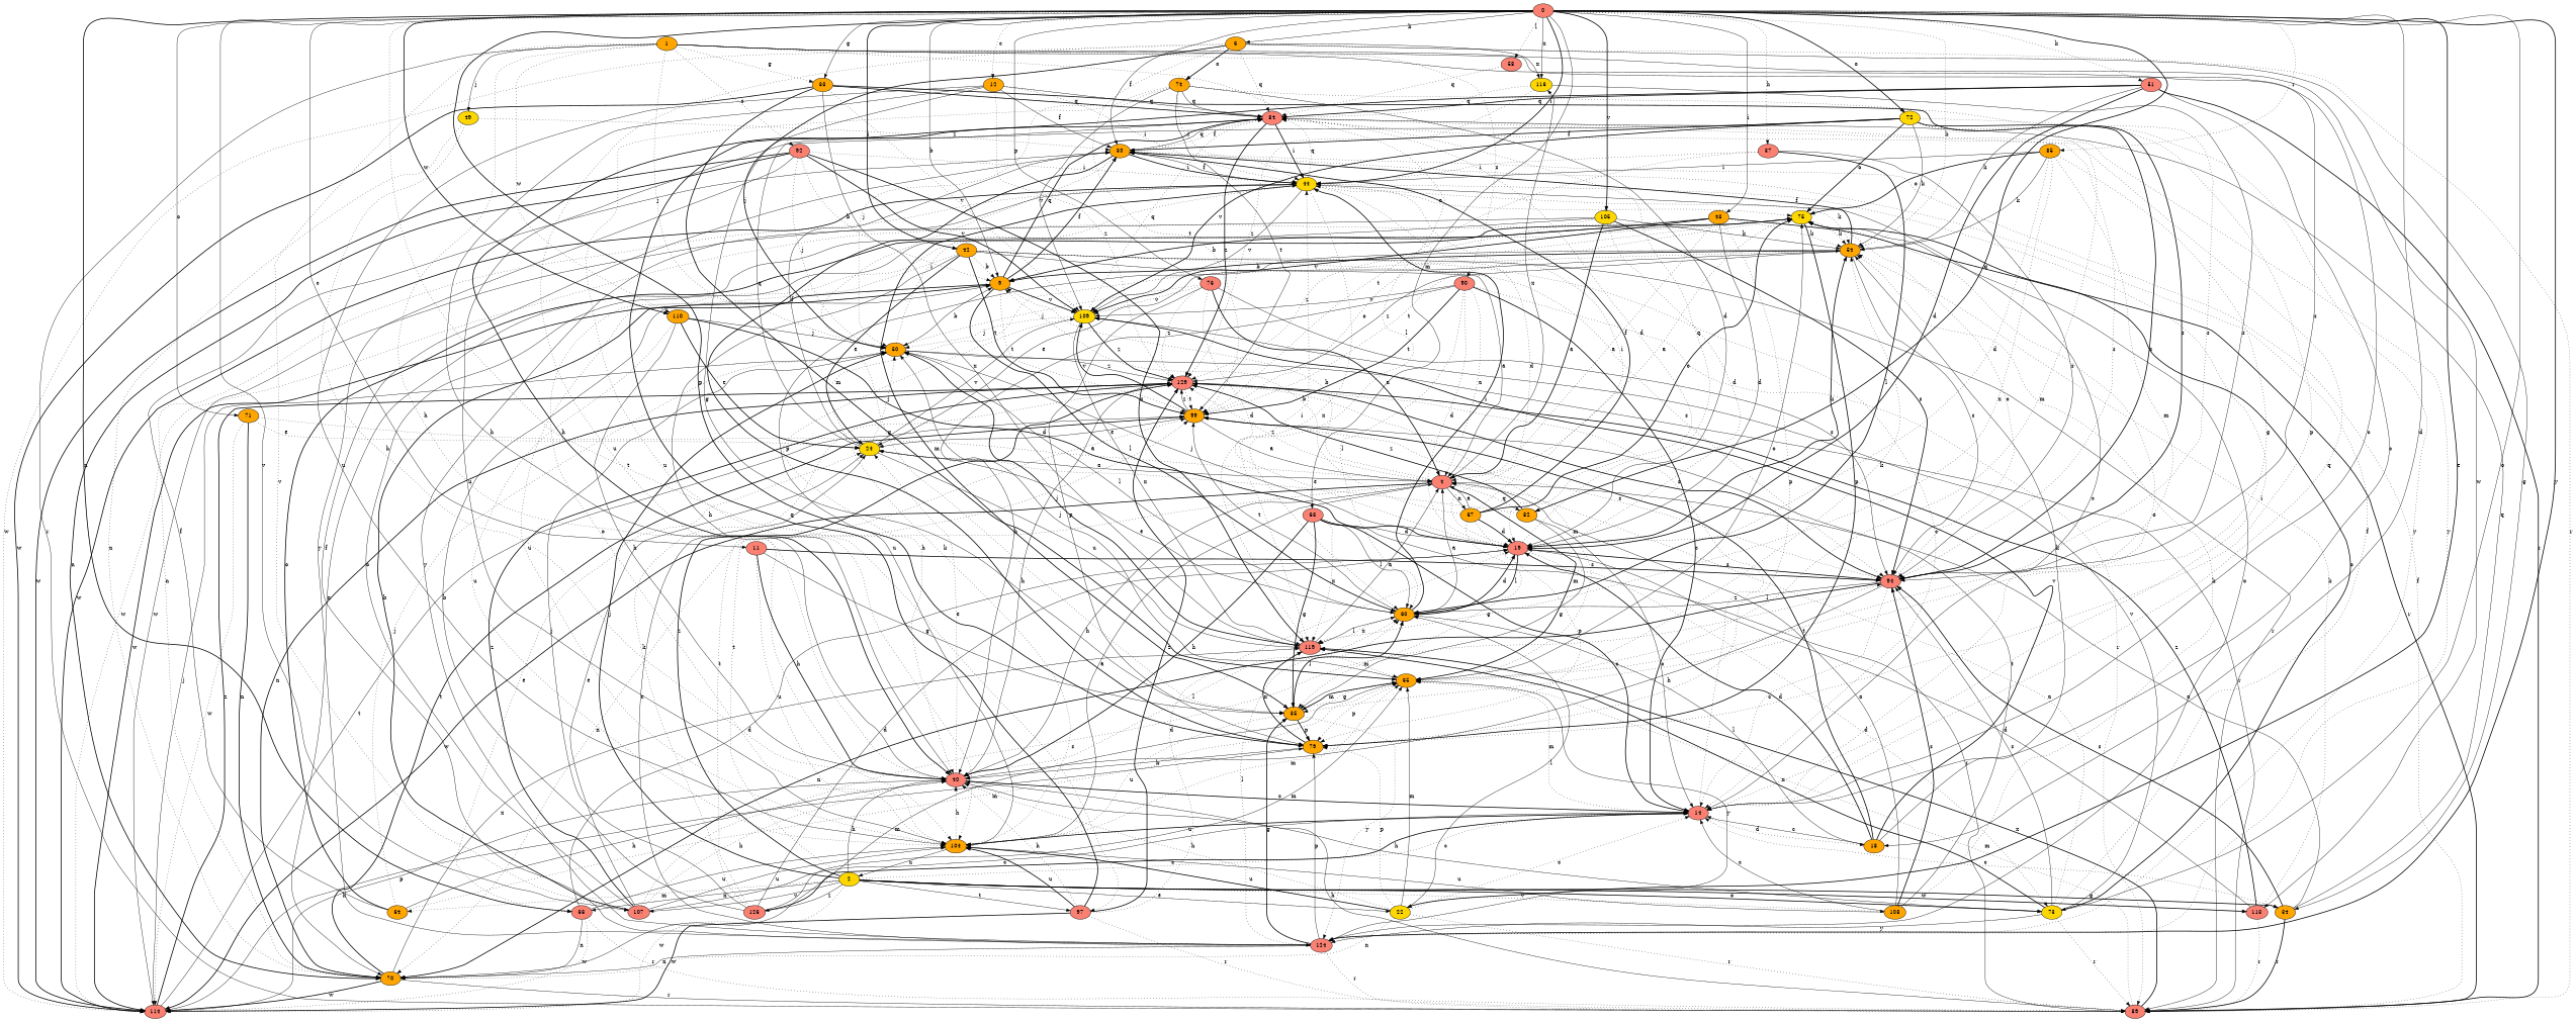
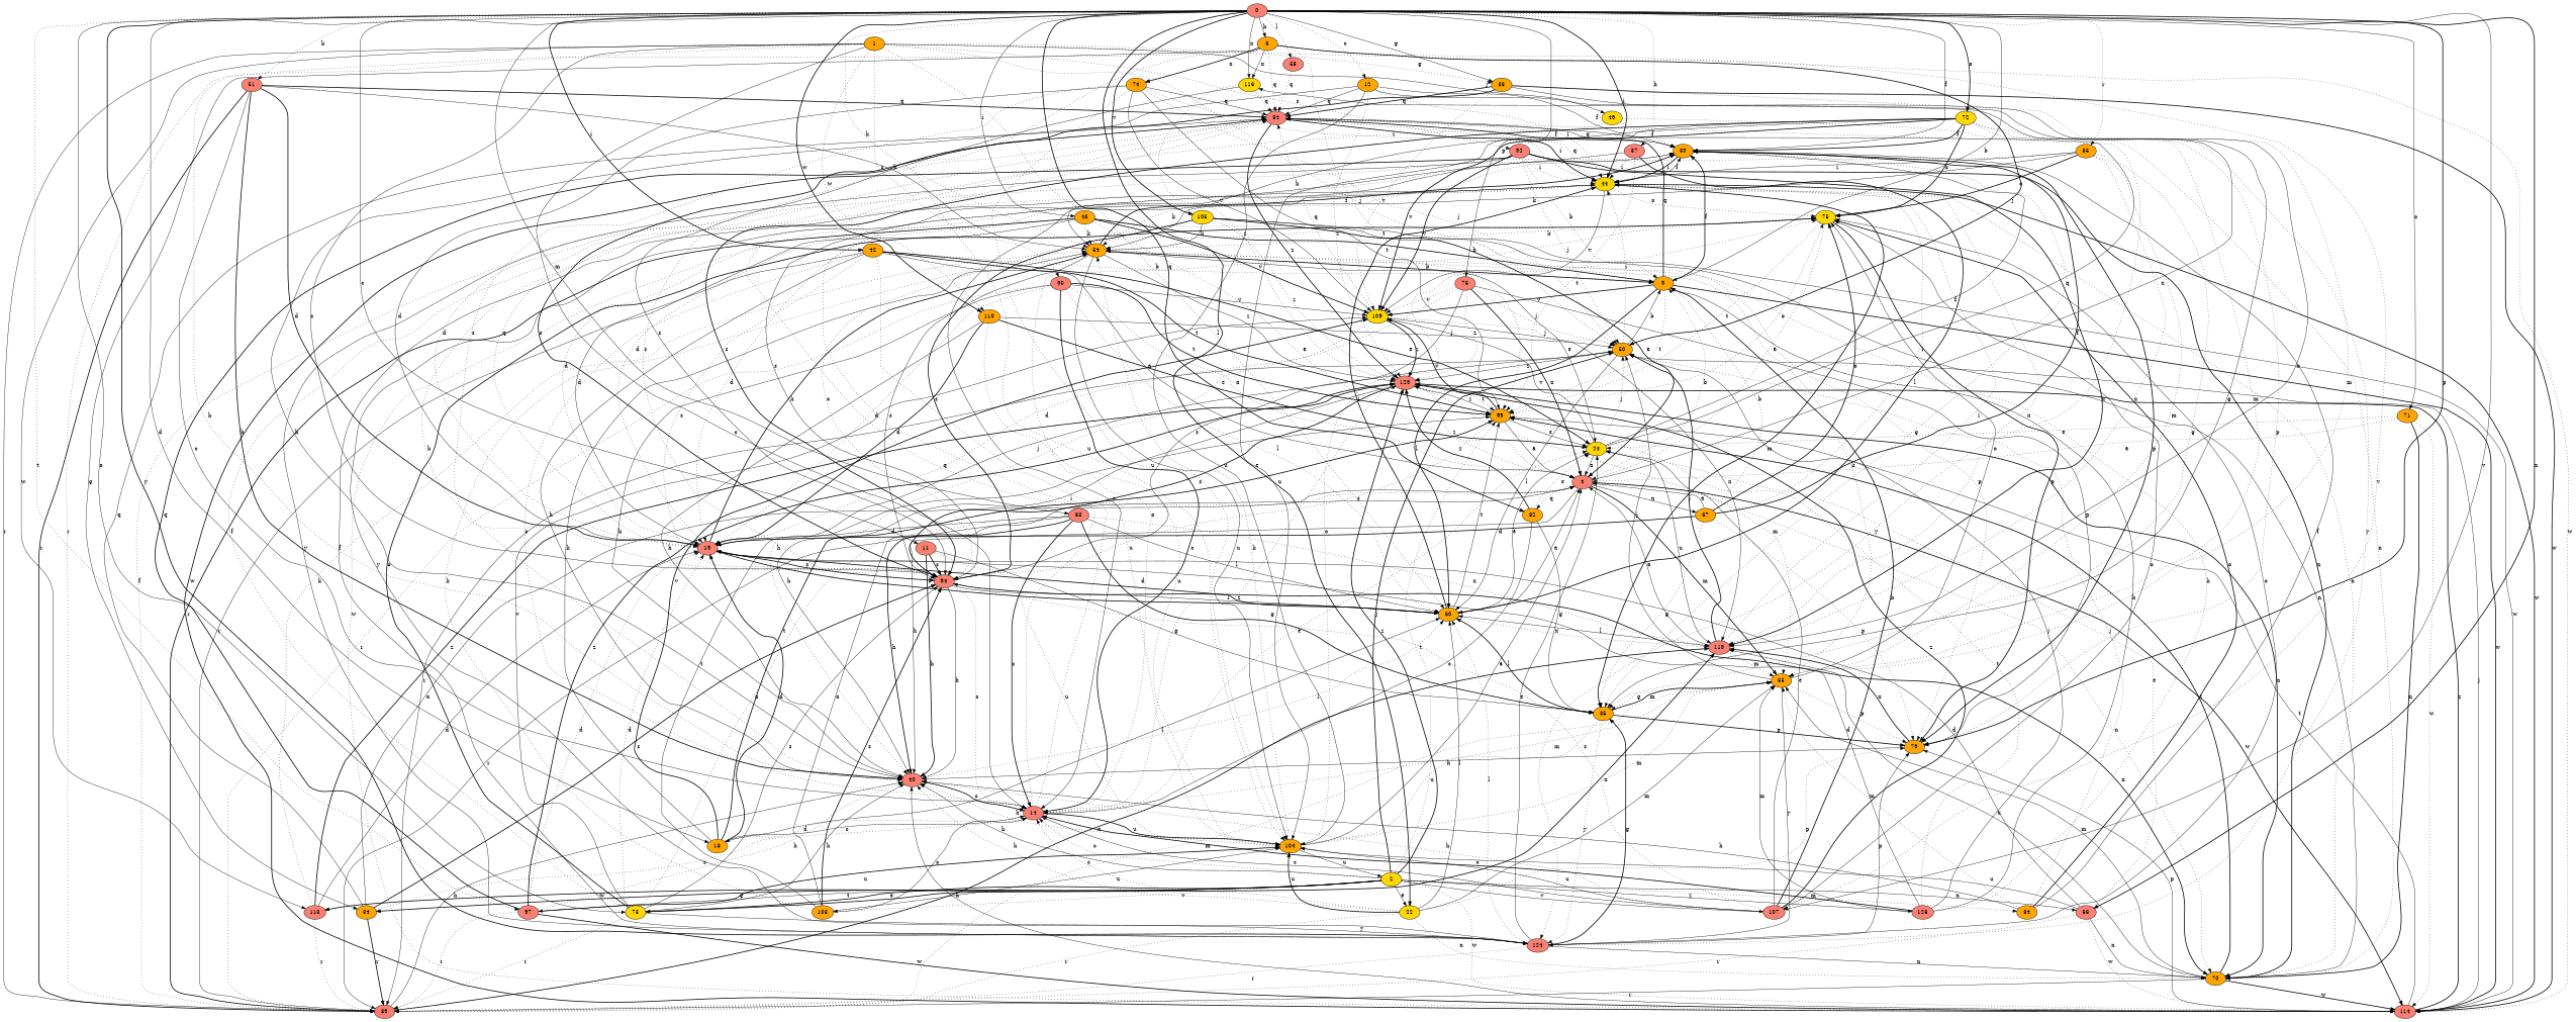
  strict digraph {
    node [fillcolor=orange style=filled]
    edge [style=dotted]
    0 [fillcolor=salmon]
    6
    9
    11 [fillcolor=salmon]
    12
    18
    22 [fillcolor=gold]
    30
    33
    37 [fillcolor=salmon]
    42
    43
    44 [fillcolor=gold]
    51 [fillcolor=salmon]
    54
    58 [fillcolor=salmon]
    63 [fillcolor=salmon]
    66 [fillcolor=salmon]
    71
    72 [fillcolor=gold]
    73 [fillcolor=gold]
    76 [fillcolor=salmon]
    79
    82
    85
    97 [fillcolor=salmon]
    105 [fillcolor=gold]
    107 [fillcolor=salmon]
    110
    116 [fillcolor=gold]
    124 [fillcolor=salmon]
    50
    89 [fillcolor=salmon]
    34
    99
    104
    114 [fillcolor=salmon]
    74
    84 [fillcolor=salmon]
    60
    109 [fillcolor=gold]
    40 [fillcolor=salmon]
    94 [fillcolor=salmon]
    35
    129 [fillcolor=salmon]
    14 [fillcolor=salmon]
    19 [fillcolor=salmon]
    65
    70
    119 [fillcolor=salmon]
    4 [fillcolor=salmon]
    24 [fillcolor=gold]
    75 [fillcolor=gold]
    1
    49 [fillcolor=gold]
    90 [fillcolor=salmon]
    92 [fillcolor=salmon]
    113 [fillcolor=salmon]
    2 [fillcolor=gold]
    64
    108
    126 [fillcolor=salmon]
    67
    0 -> 6 [label=b style=solid]
    0 -> 9 [label=b style=solid]
    0 -> 11 [label=c style=solid]
    0 -> 12 [label=c]
    0 -> 18 [label=d style=solid]
    0 -> 22 [label=e style=bold]
    0 -> 30 [label=f style=solid]
    0 -> 33 [label=g style=solid]
    0 -> 37 [label=h]
    0 -> 42 [label=i style=bold]
    0 -> 43 [label=i style=solid]
    0 -> 44 [label=i style=bold]
    0 -> 51 [label=k]
    0 -> 54 [label=k]
    0 -> 58 [label=l]
    0 -> 63 [label=m style=solid]
    0 -> 66 [label=n style=bold]
    0 -> 71 [label=o style=solid]
    0 -> 72 [label=o style=bold]
    0 -> 73 [label=o style=solid]
    0 -> 76 [label=p style=solid]
    0 -> 79 [label=p style=bold]
    0 -> 82 [label=q style=bold]
    0 -> 85 [label=r]
    0 -> 97 [label=t]
    0 -> 105 [label=v style=bold]
    0 -> 107 [label=v style=solid]
    0 -> 110 [label=w style=bold]
    0 -> 116 [label=x style=solid]
    0 -> 124 [label=y style=bold]
    6 -> 116 [label=x style=solid]
    6 -> 50 [label=j style=bold]
    6 -> 89 [label=r]
    6 -> 34 [label=g style=solid]
    6 -> 99 [label=t]
    6 -> 104 [label=u]
    6 -> 114 [label=w]
    6 -> 74 [label=o style=bold]
    6 -> 84 [label=q]
    9 -> 30 [label=f style=bold]
    9 -> 99 [label=t]
    9 -> 114 [label=w style=bold]
    9 -> 84 [label=q style=bold]
    9 -> 60 [label=l style=bold]
    9 -> 109 [label=v style=bold]
    11 -> 104 [label=u]
    11 -> 40 [label=h style=bold]
    11 -> 94 [label=s style=bold]
    11 -> 35 [label=g style=solid]
    12 -> 30 [label=f style=solid]
    12 -> 44 [label=i]
    12 -> 104 [label=u style=solid]
    12 -> 84 [label=q style=solid]
    12 -> 40 [label=h style=solid]
    12 -> 35 [label=g style=solid]
    12 -> 129 [label=z]
    18 -> 54 [label=k style=solid]
    18 -> 99 [label=t style=bold]
    18 -> 60 [label=l style=solid]
    18 -> 109 [label=v style=bold]
    18 -> 14 [label=c style=solid]
    18 -> 19 [label=d style=bold]
    22 -> 79 [label=p]
    22 -> 89 [label=r]
    22 -> 104 [label=u style=bold]
    22 -> 60 [label=l style=solid]
    22 -> 40 [label=h]
    22 -> 14 [label=c]
    22 -> 65 [label=m style=solid]
    22 -> 70 [label=n]
    30 -> 44 [label=i style=bold]
    30 -> 79 [label=p style=bold]
    30 -> 84 [label=q style=solid]
    30 -> 35 [label=g]
    33 -> 114 [label=w style=bold]
    33 -> 84 [label=q style=bold]
    33 -> 109 [label=v]
    33 -> 94 [label=s style=bold]
-   33 -> 65 [label=m style=bold]
+   33 -> 65 [label=m]
    33 -> 119 [label=x style=solid]
    37 -> 44 [label=i]
    37 -> 99 [label=t]
    37 -> 60 [label=l style=bold]
    37 -> 94 [label=s style=solid]
    42 -> 9 [label=b]
    42 -> 89 [label=r style=solid]
    42 -> 99 [label=t style=bold]
    42 -> 104 [label=u]
    42 -> 40 [label=h style=solid]
    42 -> 94 [label=s]
    42 -> 14 [label=c]
    42 -> 4 [label=a style=solid]
    42 -> 24 [label=e style=bold]
    43 -> 9 [label=b style=bold]
    43 -> 54 [label=k]
    43 -> 79 [label=p]
    43 -> 89 [label=r style=bold]
    43 -> 114 [label=w]
    43 -> 109 [label=v style=bold]
    43 -> 19 [label=d style=solid]
    43 -> 4 [label=a]
    44 -> 30 [label=f style=solid]
    44 -> 54 [label=k]
    44 -> 124 [label=y style=solid]
    44 -> 114 [label=w style=bold]
    44 -> 84 [label=q]
    44 -> 109 [label=v style=solid]
    44 -> 35 [label=m style=bold]
    44 -> 14 [label=c style=solid]
    44 -> 19 [label=d]
    44 -> 70 [label=n]
    44 -> 119 [label=x]
    44 -> 75 [label=o]
    51 -> 54 [label=k style=solid]
    51 -> 89 [label=r style=bold]
    51 -> 84 [label=q style=bold]
    51 -> 40 [label=h style=bold]
    51 -> 14 [label=c style=solid]
    51 -> 19 [label=d style=bold]
    54 -> 9 [label=b style=bold]
    54 -> 30 [label=f style=bold]
    54 -> 104 [label=u style=solid]
    54 -> 94 [label=s style=solid]
    54 -> 129 [label=z style=solid]
    54 -> 24 [label=e style=solid]
    58 -> 84 [label=q]
    63 -> 89 [label=r style=solid]
    63 -> 60 [label=l style=solid]
    63 -> 40 [label=h style=bold]
    63 -> 35 [label=g style=bold]
    63 -> 14 [label=c style=bold]
    63 -> 19 [label=d style=solid]
    63 -> 119 [label=x]
    66 -> 89 [label=r]
    66 -> 104 [label=u style=solid]
    66 -> 114 [label=w]
    66 -> 19 [label=d style=solid]
    66 -> 70 [label=n style=solid]
    66 -> 24 [label=e]
    71 -> 114 [label=w]
    71 -> 70 [label=n style=bold]
    71 -> 4 [label=a]
    71 -> 24 [label=e]
    72 -> 30 [label=f style=bold]
    72 -> 54 [label=k style=solid]
    72 -> 79 [label=p]
    72 -> 124 [label=y]
    72 -> 104 [label=u style=solid]
    72 -> 109 [label=v style=bold]
    72 -> 94 [label=s style=bold]
    72 -> 65 [label=m]
    72 -> 75 [label=o style=bold]
    73 -> 30 [label=f]
    73 -> 124 [label=y style=solid]
    73 -> 89 [label=r]
    73 -> 109 [label=v style=solid]
    73 -> 40 [label=h style=solid]
    73 -> 94 [label=s style=solid]
-   19 -> 73 [label=d]
+   73 -> 19 [label=d]
    73 -> 119 [label=x style=bold]
    73 -> 4 [label=a]
    73 -> 75 [label=o style=bold]
    76 -> 79 [label=p style=solid]
    76 -> 50 [label=j]
    76 -> 109 [label=v]
    76 -> 94 [label=s style=solid]
    76 -> 129 [label=z]
    76 -> 19 [label=d]
    76 -> 4 [label=a style=bold]
    79 -> 40 [label=h style=solid]
    79 -> 119 [label=x style=bold]
    82 -> 35 [label=g style=solid]
    82 -> 129 [label=z style=bold]
    82 -> 14 [label=c style=solid]
    82 -> 24 [label=e]
    85 -> 44 [label=i style=solid]
    85 -> 54 [label=k style=solid]
    85 -> 35 [label=g]
    85 -> 19 [label=d]
    85 -> 65 [label=m]
    85 -> 119 [label=x]
    85 -> 75 [label=o style=bold]
    97 -> 89 [label=r]
    97 -> 104 [label=u style=bold]
    97 -> 114 [label=w style=bold]
    97 -> 84 [label=q style=bold]
    97 -> 40 [label=h]
    97 -> 129 [label=z style=bold]
    97 -> 19 [label=d]
    105 -> 54 [label=k style=solid]
    105 -> 114 [label=w style=solid]
    105 -> 94 [label=s style=bold]
    105 -> 129 [label=z]
    105 -> 19 [label=d]
    105 -> 70 [label=n style=solid]
    105 -> 4 [label=a style=bold]
    107 -> 9 [label=b style=bold]
    107 -> 104 [label=u style=solid]
    107 -> 40 [label=h]
    107 -> 94 [label=s]
    107 -> 129 [label=z style=bold]
    107 -> 14 [label=c style=solid]
    107 -> 24 [label=e style=solid]
    107 -> 75 [label=o style=solid]
    110 -> 50 [label=j style=solid]
    110 -> 104 [label=u]
    110 -> 40 [label=h style=solid]
    110 -> 19 [label=d style=bold]
    110 -> 24 [label=e style=bold]
    116 -> 84 [label=q]
    116 -> 94 [label=s style=solid]
    116 -> 129 [label=z]
    124 -> 30 [label=f style=solid]
    124 -> 79 [label=p style=solid]
    124 -> 89 [label=r]
    124 -> 60 [label=l]
    124 -> 35 [label=g style=bold]
    124 -> 70 [label=n style=solid]
    124 -> 24 [label=e style=solid]
    124 -> 75 [label=o style=solid]
    50 -> 9 [label=b style=solid]
    50 -> 44 [label=i]
    50 -> 89 [label=r style=solid]
    50 -> 60 [label=l style=solid]
    50 -> 129 [label=z style=solid]
    89 -> 30 [label=f]
    89 -> 40 [label=h style=solid]
    89 -> 65 [label=m]
    89 -> 119 [label=x style=bold]
    34 -> 89 [label=r style=bold]
    34 -> 84 [label=q style=solid]
    34 -> 94 [label=s style=bold]
    34 -> 14 [label=c]
    34 -> 4 [label=a style=solid]
    99 -> 109 [label=v style=bold]
    99 -> 94 [label=s]
    99 -> 129 [label=z style=solid]
    99 -> 4 [label=a style=solid]
    99 -> 24 [label=e style=solid]
    99 -> 75 [label=o]
    104 -> 54 [label=k]
    104 -> 40 [label=h]
    104 -> 65 [label=m]
    104 -> 4 [label=a style=solid]
    104 -> 75 [label=o]
    104 -> 2 [label=u style=solid]
    114 -> 79 [label=p style=solid]
    114 -> 50 [label=j style=solid]
    114 -> 99 [label=t style=solid]
    114 -> 40 [label=h style=solid]
    114 -> 129 [label=z style=bold]
    74 -> 44 [label=i]
    74 -> 50 [label=j]
    74 -> 99 [label=t style=solid]
    74 -> 104 [label=u]
    74 -> 84 [label=q style=solid]
    74 -> 109 [label=v style=solid]
    74 -> 94 [label=s]
    74 -> 19 [label=d style=solid]
    84 -> 30 [label=f]
    84 -> 44 [label=i style=bold]
    84 -> 124 [label=y]
    84 -> 94 [label=s]
    84 -> 129 [label=z style=bold]
    84 -> 19 [label=d]
    60 -> 44 [label=i style=bold]
    60 -> 99 [label=t style=solid]
    60 -> 19 [label=d style=bold]
    60 -> 119 [label=x]
    60 -> 4 [label=a style=solid]
    60 -> 24 [label=e style=solid]
    109 -> 50 [label=j]
    109 -> 84 [label=q]
    109 -> 40 [label=h]
    109 -> 129 [label=z style=bold]
    109 -> 119 [label=x style=solid]
    40 -> 60 [label=l]
    40 -> 14 [label=c style=bold]
-   40 -> 24 [label=e]
+   14 -> 24 [label=e]
    94 -> 60 [label=l style=solid]
    94 -> 40 [label=h style=solid]
    94 -> 14 [label=c]
    94 -> 70 [label=n style=bold]
    94 -> 75 [label=o]
    35 -> 79 [label=p style=bold]
    35 -> 124 [label=y]
    35 -> 104 [label=u]
    35 -> 60 [label=l style=bold]
    35 -> 65 [label=m style=bold]
    129 -> 99 [label=t]
    129 -> 40 [label=h style=solid]
    129 -> 94 [label=s style=bold]
    129 -> 65 [label=m]
    129 -> 70 [label=n style=bold]
    14 -> 18 [label=d]
    14 -> 44 [label=i]
    14 -> 104 [label=u style=bold]
    14 -> 84 [label=q]
    14 -> 129 [label=z]
    14 -> 65 [label=m]
    14 -> 75 [label=o]
    19 -> 54 [label=k style=bold]
    19 -> 50 [label=j style=solid]
    19 -> 84 [label=q]
    19 -> 60 [label=l style=bold]
    19 -> 94 [label=s style=bold]
    65 -> 54 [label=k]
    65 -> 79 [label=p]
    65 -> 124 [label=y style=solid]
    65 -> 50 [label=j style=solid]
    65 -> 35 [label=g]
    65 -> 75 [label=o style=solid]
    70 -> 89 [label=r style=solid]
    70 -> 99 [label=t style=bold]
    70 -> 114 [label=w style=bold]
    70 -> 65 [label=m style=solid]
    70 -> 119 [label=x style=solid]
    119 -> 44 [label=i]
    119 -> 50 [label=j style=bold]
    119 -> 60 [label=l style=solid]
    119 -> 65 [label=m]
    119 -> 4 [label=a style=solid]
    4 -> 9 [label=b]
    4 -> 82 [label=q]
    4 -> 116 [label=x style=solid]
    4 -> 114 [label=w style=bold]
    4 -> 40 [label=h style=solid]
    4 -> 129 [label=z]
    4 -> 65 [label=m style=bold]
    4 -> 70 [label=n]
    4 -> 67 [label=n style=solid]
    24 -> 30 [label=f style=solid]
    24 -> 50 [label=j]
    24 -> 84 [label=q style=solid]
    24 -> 109 [label=v style=solid]
    24 -> 119 [label=u style=solid]
    24 -> 4 [label=a style=solid]
    75 -> 54 [label=k]
    75 -> 79 [label=p style=bold]
    75 -> 99 [label=t]
    75 -> 4 [label=a]
    1 -> 33 [label=g]
    1 -> 107 [label=v]
    1 -> 110 [label=w]
    1 -> 50 [label=j]
    1 -> 89 [label=r style=solid]
    1 -> 60 [label=l]
    1 -> 40 [label=h]
    1 -> 94 [label=s style=solid]
    1 -> 14 [label=c style=solid]
    1 -> 49 [label=j style=solid]
    1 -> 90 [label=s]
    1 -> 92 [label=s]
    1 -> 113 [label=w style=solid]
-   49 -> 30 [label=z]
+   49 -> 30 [label=f]
    49 -> 40 [label=h]
    49 -> 70 [label=n]
    90 -> 89 [label=r]
    90 -> 99 [label=t style=bold]
    90 -> 60 [label=l]
    90 -> 109 [label=v style=solid]
    90 -> 40 [label=h style=solid]
    90 -> 14 [label=c style=bold]
    90 -> 19 [label=d]
    90 -> 4 [label=a]
    92 -> 9 [label=b]
    92 -> 44 [label=i]
    92 -> 124 [label=y style=solid]
    92 -> 50 [label=j]
    92 -> 114 [label=w style=bold]
    92 -> 109 [label=v style=bold]
    92 -> 70 [label=n style=bold]
    92 -> 119 [label=x style=bold]
    113 -> 54 [label=k]
    113 -> 89 [label=r]
    113 -> 129 [label=z style=bold]
    113 -> 19 [label=d style=solid]
    2 -> 22 [label=e style=solid]
    2 -> 66 [label=n style=solid]
    2 -> 73 [label=o style=bold]
    2 -> 97 [label=t style=solid]
    2 -> 107 [label=v style=solid]
    2 -> 50 [label=j style=bold]
    2 -> 34 [label=g style=bold]
    2 -> 99 [label=t]
    2 -> 114 [label=w]
    2 -> 40 [label=h style=solid]
    2 -> 129 [label=z style=bold]
    2 -> 14 [label=c]
    2 -> 113 [label=w style=bold]
    2 -> 64 [label=m]
    2 -> 108 [label=v]
    2 -> 126 [label=z style=solid]
    64 -> 30 [label=f style=solid]
    64 -> 50 [label=j]
    64 -> 40 [label=h style=solid]
    64 -> 65 [label=m]
    64 -> 75 [label=o style=bold]
    108 -> 54 [label=k]
    108 -> 99 [label=t style=solid]
    108 -> 104 [label=u style=solid]
    108 -> 94 [label=s style=bold]
    108 -> 14 [label=c style=solid]
    108 -> 4 [label=a style=solid]
    126 -> 9 [label=b style=solid]
-   126 -> 129 [label=k]
+   126 -> 54 [label=k]
    126 -> 50 [label=j style=solid]
    126 -> 99 [label=t]
    126 -> 14 [label=c style=bold]
    126 -> 19 [label=d style=solid]
    126 -> 65 [label=m style=solid]
    67 -> 9 [label=b]
    67 -> 30 [label=f style=bold]
    67 -> 44 [label=i]
    67 -> 79 [label=p]
    67 -> 35 [label=g]
    67 -> 19 [label=d style=bold]
    67 -> 4 [label=a style=solid]
    67 -> 75 [label=o style=bold]
  }
